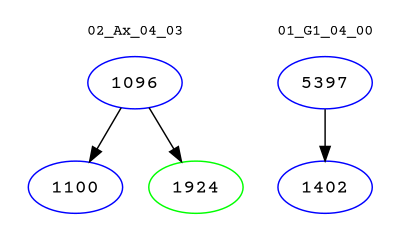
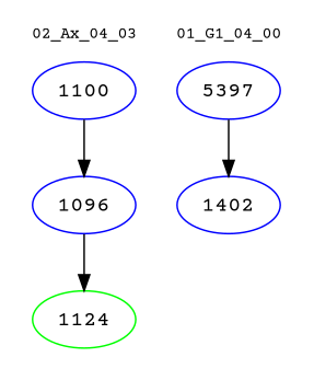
  digraph {
    fontname="Courier Prime"
    node [color=blue fontname="Courier Prime"]
    edge [color=black fontname="Courier Prime"]
    n1 [label=1096]
    n2 [label=1100]
-   n3 [color=green label=1924]
+   n3 [color=green label=1124]
    n4 [label=5397]
    n5 [label=1402]
    subgraph cluster_1 {
      color=white
      fontsize=10
      label="02_Ax_04_03"
      n1
      n2
      n3
    }
    subgraph cluster_2 {
      color=white
      fontsize=10
      label="01_G1_04_00"
      n4
      n5
    }
-   n1 -> n2
+   n2 -> n1
    n1 -> n3
    n4 -> n5
  }
